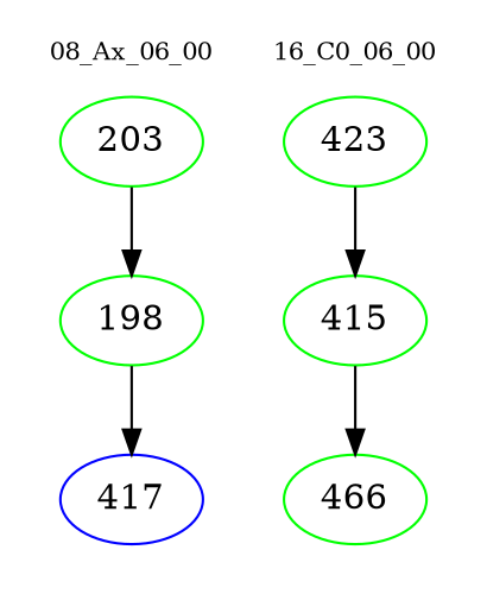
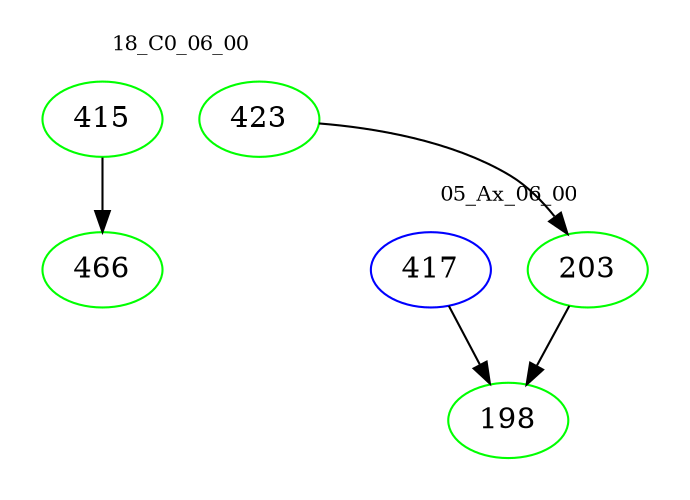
  digraph {
    node [color=green]
    edge [color=black]
    n1 [label=203]
    n2 [label=198]
    n3 [color=blue label=417]
    n4 [label=423]
    n5 [label=415]
    n6 [label=466]
    subgraph cluster_1 {
      color=white
      fontsize=10
-     label="08_Ax_06_00"
+     label="05_Ax_06_00"
      n1
      n2
      n3
    }
    subgraph cluster_2 {
      color=white
      fontsize=10
-     label="16_C0_06_00"
+     label="18_C0_06_00"
      n4
      n5
      n6
    }
    n1 -> n2
-   n2 -> n3
-   n4 -> n5
+   n3 -> n2
+   n4 -> n1
    n5 -> n6
  }
